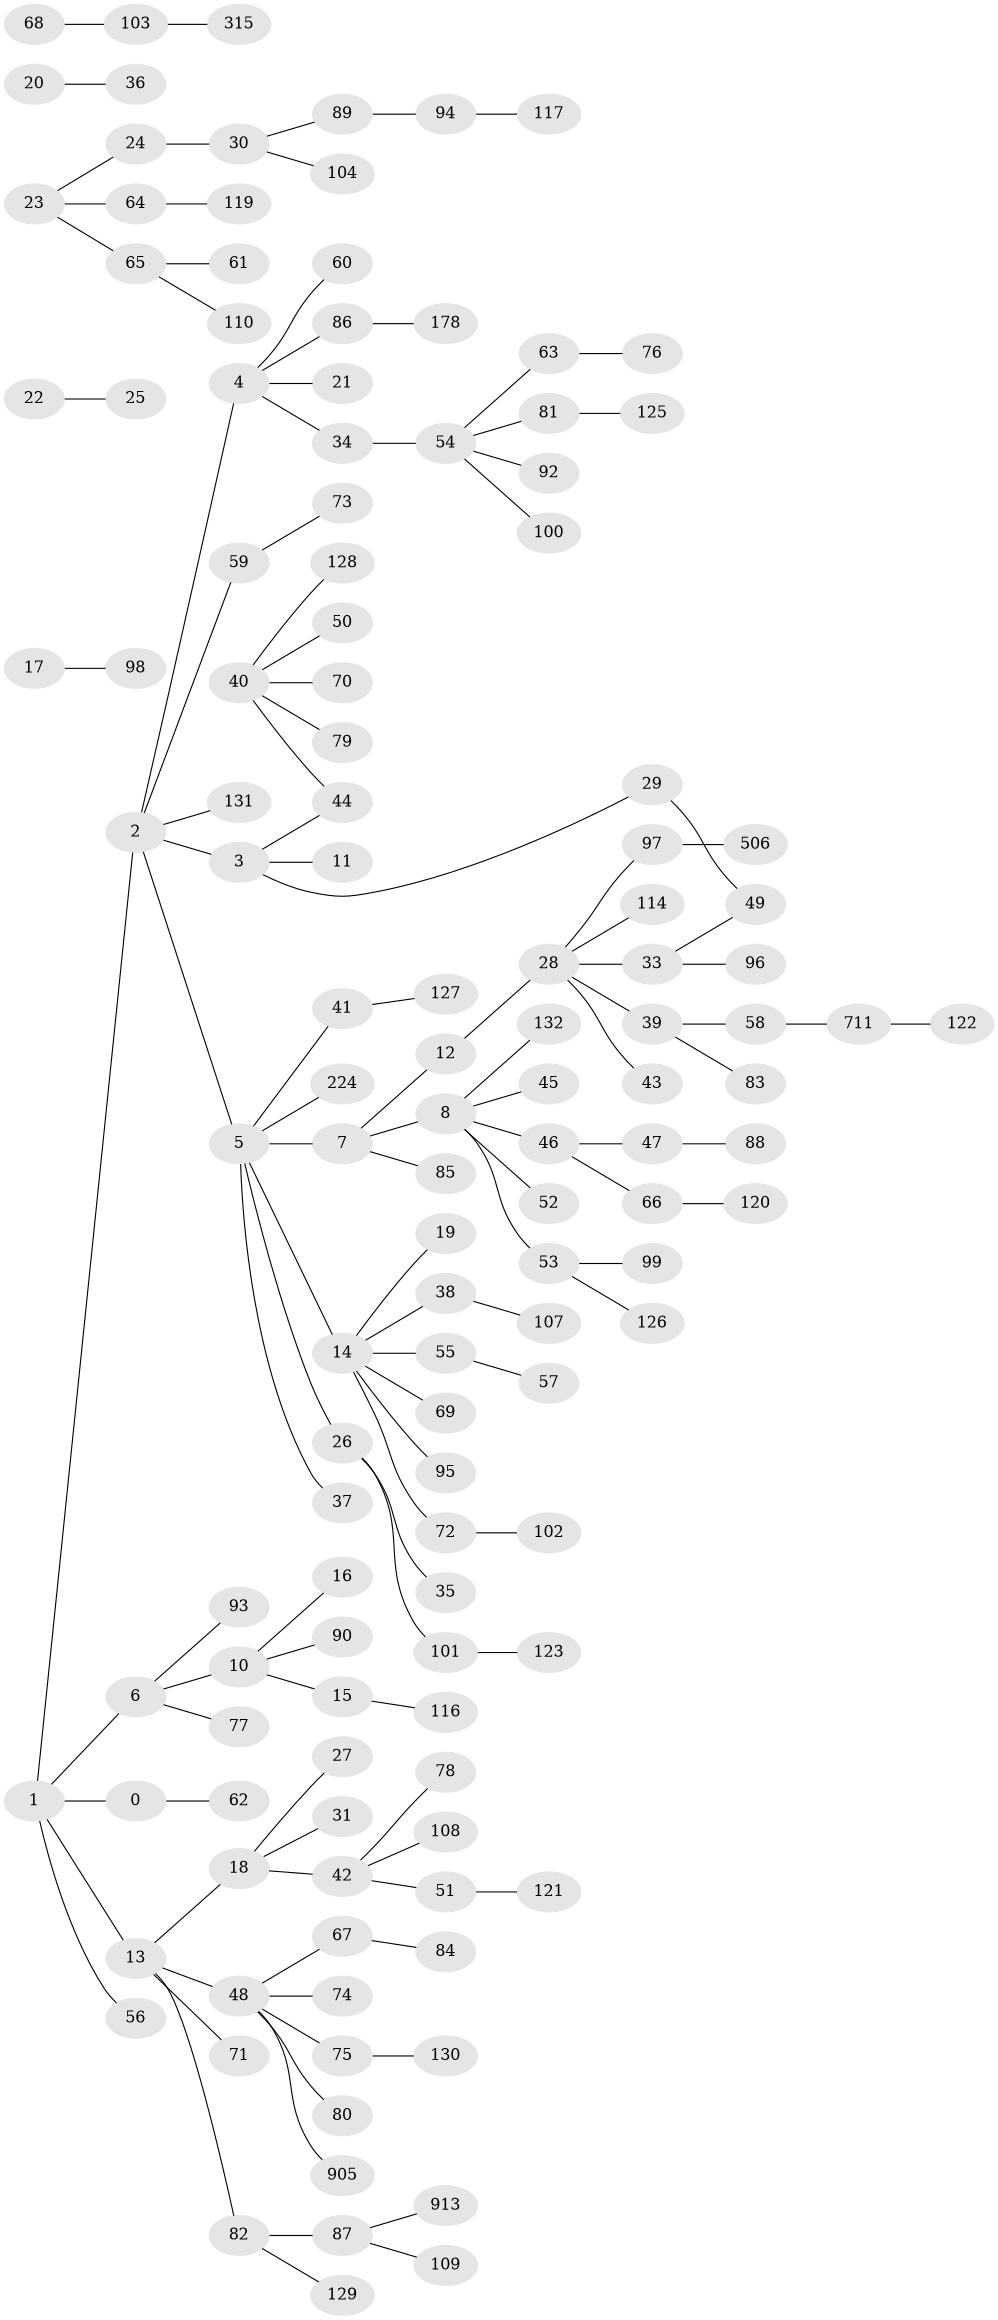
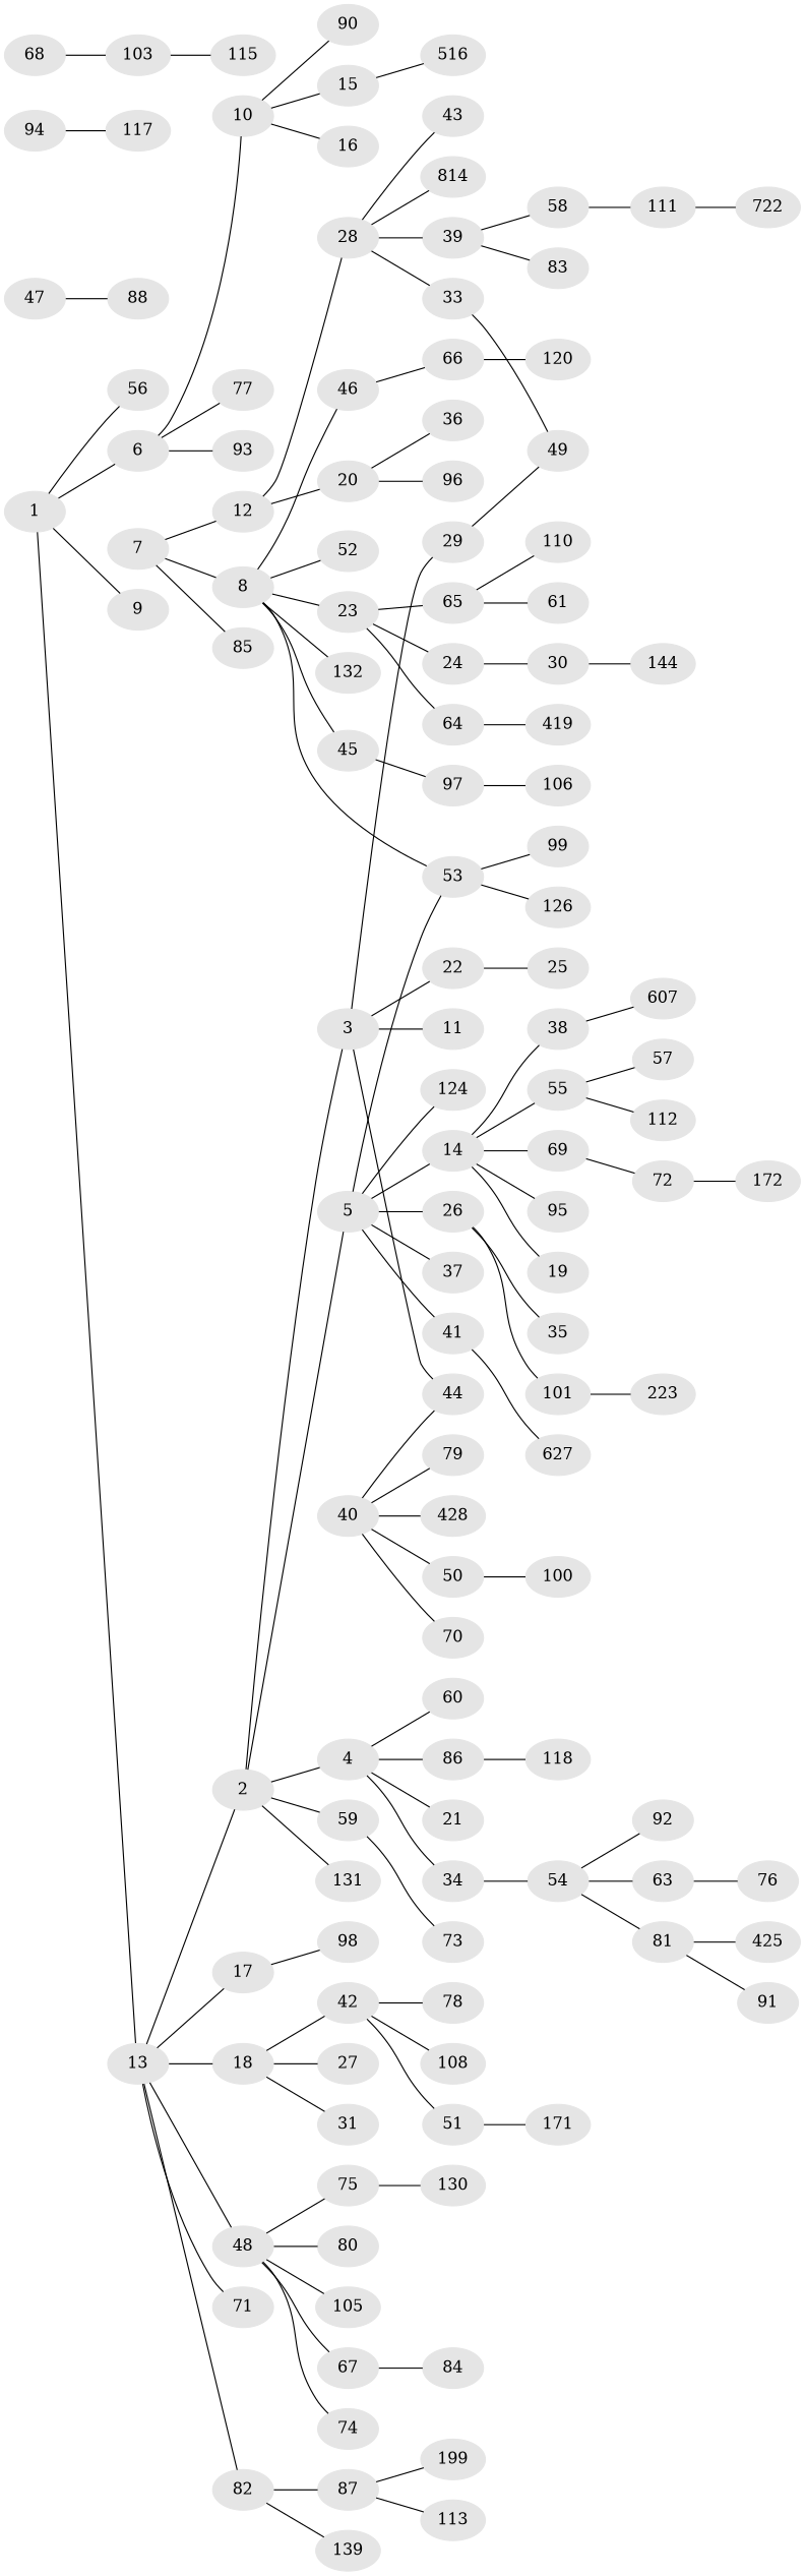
  graph {
    rankdir=LR
    node [color=gray90 style=filled]
    1
    2
    6
-   9 [label=0]
+   9
    13
    56
    3
    4
    5
    59
    131
    10
    77
    93
-   62
    17
    18
    48
    71
    82
    11
    22
    29
    44
    21
    34
    60
    86
    7
    14
    26
    37
    41
-   124 [label=224]
+   124
    73
    25
    49
    40
    50
    70
    79
-   128
+   128 [label=428]
    54
-   118 [label=178]
+   118
    8
    12
    85
    19
    38
    55
    69
    95
    35
    101
-   127
+   127 [label=627]
    15
    16
    90
    23
    45
    46
    52
    53
    132
    20
    28
    24
    64
    65
    47
    66
    99
    126
-   116
+   116 [label=516]
    36
    96
    33
    39
    43
    97
-   114
+   114 [label=814]
    98
    27
    31
    42
    67
    74
    75
    80
-   105 [label=905]
+   105
    87
-   129
-   107
+   129 [label=139]
+   107 [label=607]
    57
+   112
    72
    51
    78
    108
    30
-   119
+   119 [label=419]
    61
    110
-   89
-   104
-   123
+   104 [label=144]
+   123 [label=223]
    58
    83
-   106 [label=506]
+   106
    94
    68
    103
    63
    81
    92
-   111 [label=711]
+   111
    100
-   121
+   121 [label=171]
    88
    120
    84
    130
    76
-   125
-   122
-   115 [label=315]
-   102
-   109
-   113 [label=913]
+   91
+   125 [label=425]
+   122 [label=722]
+   115
+   102 [label=172]
+   109 [label=199]
+   113
    117
-   1 -- 2
+   13 -- 2
    1 -- 6
    1 -- 9
    1 -- 13
    1 -- 56
    2 -- 3
    2 -- 4
    2 -- 5
    2 -- 59
    2 -- 131
    6 -- 10
    6 -- 77
    6 -- 93
-   9 -- 62
+   13 -- 17
    13 -- 18
    13 -- 48
    13 -- 71
    13 -- 82
    3 -- 11
+   3 -- 22
    3 -- 29
    3 -- 44
    4 -- 21
    4 -- 34
    4 -- 60
    4 -- 86
-   5 -- 7
+   5 -- 53
    5 -- 14
    5 -- 26
    5 -- 37
    5 -- 41
    5 -- 124
    59 -- 73
    10 -- 15
    10 -- 16
    10 -- 90
    17 -- 98
    18 -- 27
    18 -- 31
    18 -- 42
    48 -- 67
    48 -- 74
    48 -- 75
    48 -- 80
    48 -- 105
    82 -- 87
    82 -- 129
    22 -- 25
    29 -- 49
    34 -- 54
    86 -- 118
    7 -- 8
    7 -- 12
    7 -- 85
    14 -- 19
    14 -- 38
    14 -- 55
    14 -- 69
    14 -- 95
    26 -- 35
    26 -- 101
    41 -- 127
    40 -- 44
    40 -- 50
    40 -- 70
    40 -- 79
    40 -- 128
-   54 -- 100
+   50 -- 100
    54 -- 63
    54 -- 81
    54 -- 92
+   8 -- 23
    8 -- 45
    8 -- 46
    8 -- 52
    8 -- 53
    8 -- 132
+   12 -- 20
    12 -- 28
    38 -- 107
    55 -- 57
-   14 -- 72
+   55 -- 112
+   69 -- 72
    101 -- 123
    15 -- 116
    23 -- 24
    23 -- 64
    23 -- 65
-   46 -- 47
    46 -- 66
    53 -- 99
    53 -- 126
    20 -- 36
-   33 -- 96
+   20 -- 96
    28 -- 33
    28 -- 39
    28 -- 43
-   28 -- 97
+   45 -- 97
    28 -- 114
    24 -- 30
    64 -- 119
    65 -- 61
    65 -- 110
    47 -- 88
    66 -- 120
    33 -- 49
    39 -- 58
    39 -- 83
    97 -- 106
    42 -- 51
    42 -- 78
    42 -- 108
    67 -- 84
    75 -- 130
    87 -- 109
    87 -- 113
    72 -- 102
    51 -- 121
-   30 -- 89
    30 -- 104
-   89 -- 94
    58 -- 111
    94 -- 117
    68 -- 103
    103 -- 115
    63 -- 76
+   81 -- 91
    81 -- 125
    111 -- 122
  }
